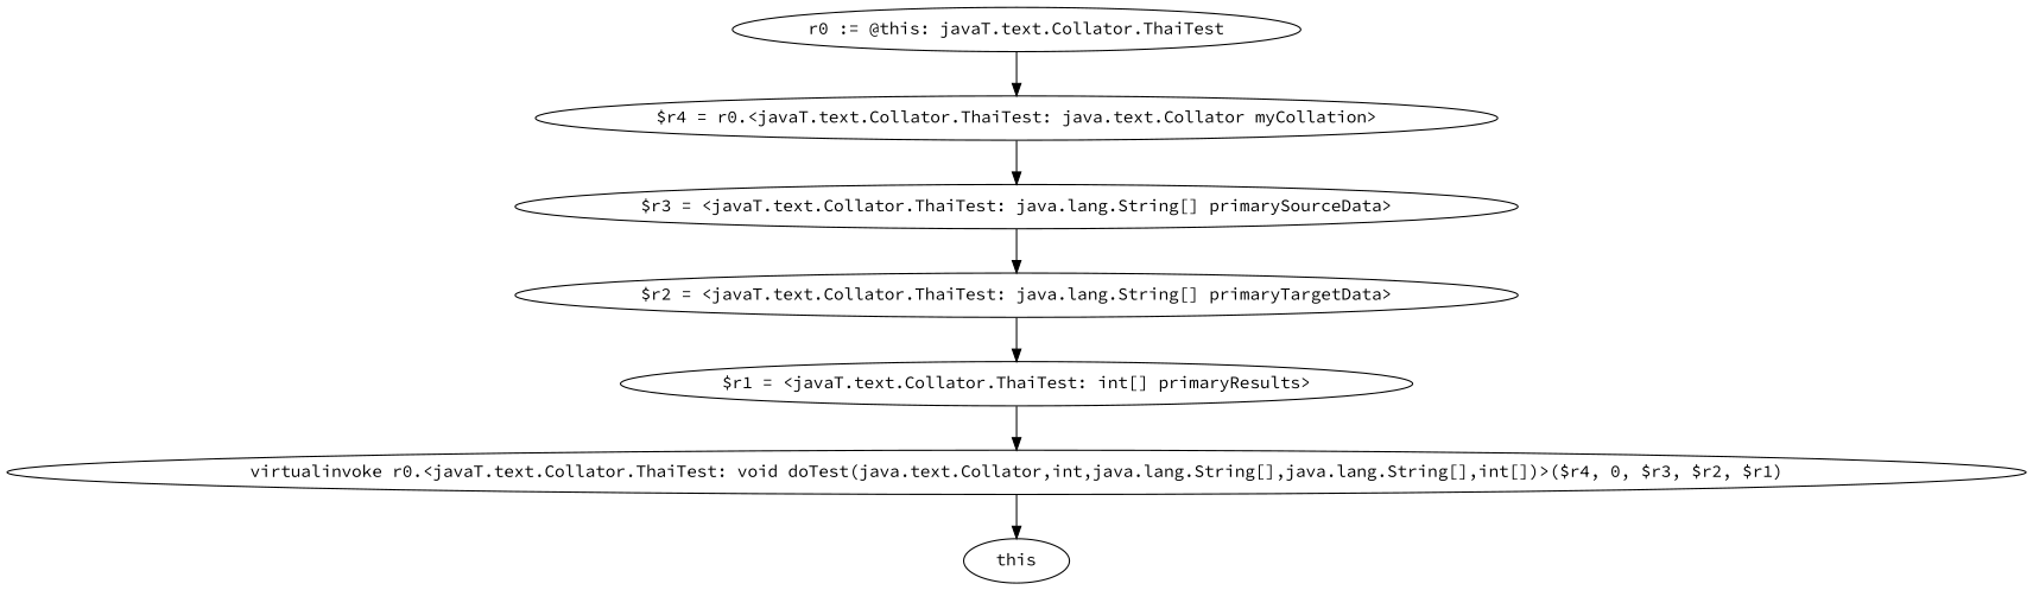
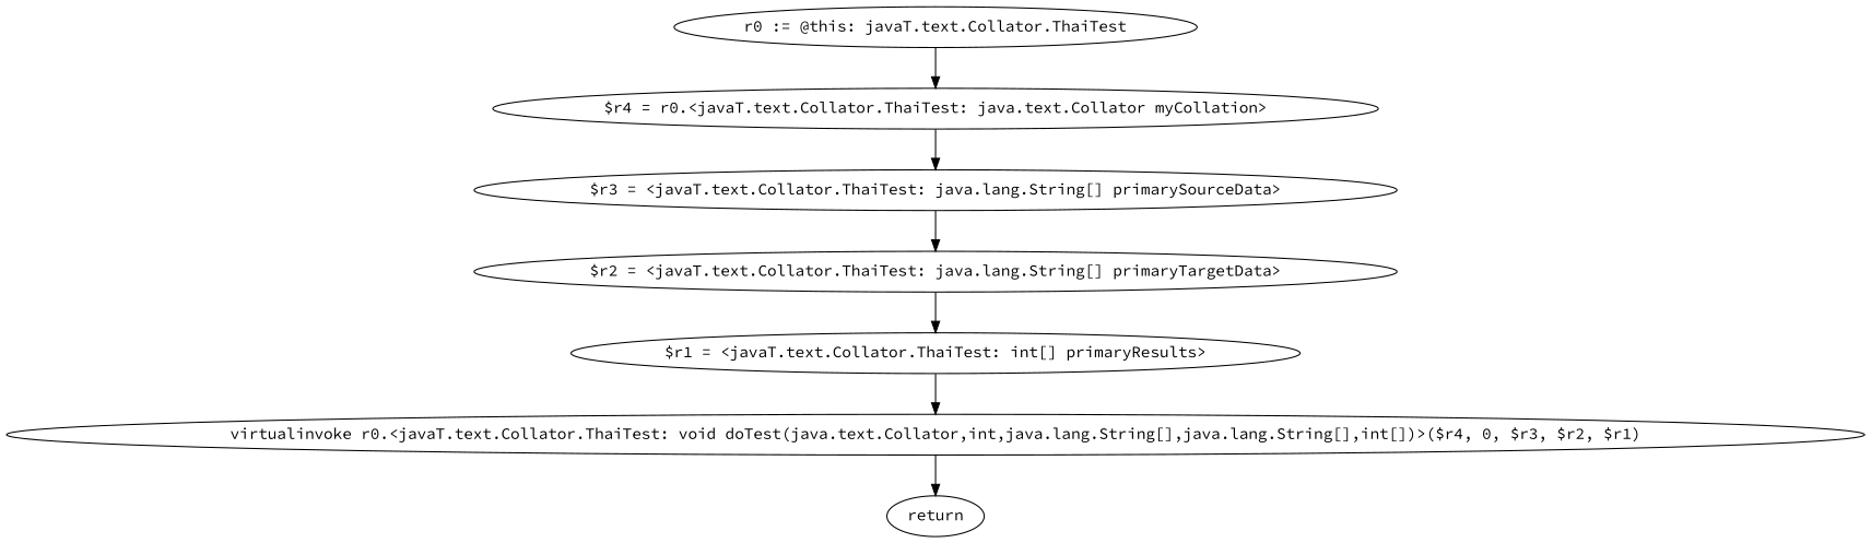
  digraph {
    fontname="Source Code Pro"
    node [fontname="Source Code Pro"]
    edge [fontname="Source Code Pro"]
    "r0 := @this: javaT.text.Collator.ThaiTest"
    "$r4 = r0.<javaT.text.Collator.ThaiTest: java.text.Collator myCollation>"
    "$r3 = <javaT.text.Collator.ThaiTest: java.lang.String[] primarySourceData>"
    "$r2 = <javaT.text.Collator.ThaiTest: java.lang.String[] primaryTargetData>"
    "$r1 = <javaT.text.Collator.ThaiTest: int[] primaryResults>"
    "virtualinvoke r0.<javaT.text.Collator.ThaiTest: void doTest(java.text.Collator,int,java.lang.String[],java.lang.String[],int[])>($r4, 0, $r3, $r2, $r1)"
-   return [label=this]
+   return
    "r0 := @this: javaT.text.Collator.ThaiTest" -> "$r4 = r0.<javaT.text.Collator.ThaiTest: java.text.Collator myCollation>"
    "$r4 = r0.<javaT.text.Collator.ThaiTest: java.text.Collator myCollation>" -> "$r3 = <javaT.text.Collator.ThaiTest: java.lang.String[] primarySourceData>"
    "$r3 = <javaT.text.Collator.ThaiTest: java.lang.String[] primarySourceData>" -> "$r2 = <javaT.text.Collator.ThaiTest: java.lang.String[] primaryTargetData>"
    "$r2 = <javaT.text.Collator.ThaiTest: java.lang.String[] primaryTargetData>" -> "$r1 = <javaT.text.Collator.ThaiTest: int[] primaryResults>"
    "$r1 = <javaT.text.Collator.ThaiTest: int[] primaryResults>" -> "virtualinvoke r0.<javaT.text.Collator.ThaiTest: void doTest(java.text.Collator,int,java.lang.String[],java.lang.String[],int[])>($r4, 0, $r3, $r2, $r1)"
    "virtualinvoke r0.<javaT.text.Collator.ThaiTest: void doTest(java.text.Collator,int,java.lang.String[],java.lang.String[],int[])>($r4, 0, $r3, $r2, $r1)" -> return
  }
